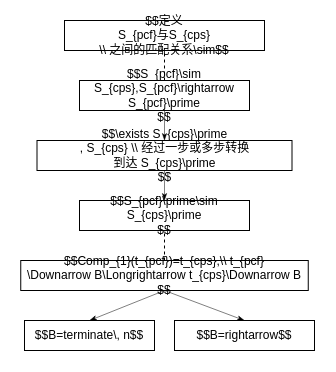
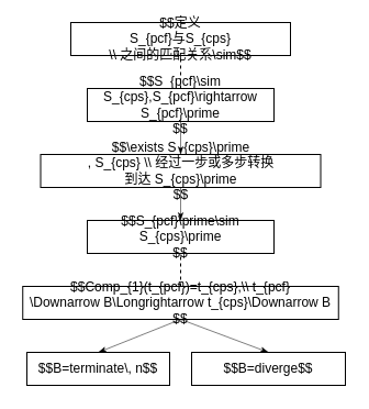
  <mxCell id="0" />
  <mxCell id="1" parent="0" />
  <mxCell id="2" value="" style="endArrow=none;dashed=1;html=1;exitX=0.5;exitY=0;exitDx=0;exitDy=0;entryX=0.5;entryY=1;entryDx=0;entryDy=0;" edge="1" parent="1" source="3" target="14"><mxGeometry width="50" height="50" relative="1" as="geometry"><mxPoint x="-6" y="-10" as="sourcePoint" /><mxPoint x="14" y="80" as="targetPoint" /><Array as="points" /></mxGeometry></mxCell>
  <mxCell id="3" value="$$S_{pcf}\sim S_{cps},S_{pcf}\rightarrow S_{pcf}\prime&lt;br&gt;$$" style="rounded=0;whiteSpace=wrap;html=1;" vertex="1" parent="1"><mxGeometry x="79" y="80" width="170" height="30" as="geometry" /></mxCell>
  <mxCell id="4" value="$$\exists&amp;nbsp;S_{cps}\prime&lt;br&gt;,&amp;nbsp;S_{cps} \\ 经过一步或多步转换&lt;br&gt;到达 S_{cps}\prime&lt;br&gt;$$" style="rounded=0;whiteSpace=wrap;html=1;" vertex="1" parent="1"><mxGeometry x="36.5" y="140" width="255" height="30" as="geometry" /></mxCell>
  <mxCell id="5" value="$$S_{pcf}\prime\sim S_{cps}\prime&lt;br&gt;$$" style="rounded=0;whiteSpace=wrap;html=1;" vertex="1" parent="1"><mxGeometry x="79" y="200" width="170" height="30" as="geometry" /></mxCell>
  <mxCell id="6" value="$$Comp_{1}(t_{pcf})=t_{cps},\\ t_{pcf}&lt;br&gt;\Downarrow B\Longrightarrow t_{cps}\Downarrow B&lt;br&gt;$$" style="rounded=0;whiteSpace=wrap;html=1;" vertex="1" parent="1"><mxGeometry x="20.25" y="260" width="287.5" height="30" as="geometry" /></mxCell>
  <mxCell id="7" value="$$B=terminate\, n$$" style="rounded=0;whiteSpace=wrap;html=1;" vertex="1" parent="1"><mxGeometry x="24" y="320" width="130" height="30" as="geometry" /></mxCell>
- <mxCell id="8" value="$$B=rightarrow$$" style="rounded=0;whiteSpace=wrap;html=1;" vertex="1" parent="1"><mxGeometry x="174" y="320" width="140" height="30" as="geometry" /></mxCell>
+ <mxCell id="8" value="$$B=diverge$$" style="rounded=0;whiteSpace=wrap;html=1;" vertex="1" parent="1"><mxGeometry x="174" y="320" width="140" height="30" as="geometry" /></mxCell>
  <mxCell id="9" style="edgeStyle=orthogonalEdgeStyle;rounded=0;orthogonalLoop=1;jettySize=auto;html=1;exitX=0.5;exitY=1;exitDx=0;exitDy=0;" edge="1" parent="1" source="5" target="5"><mxGeometry relative="1" as="geometry" /></mxCell>
  <mxCell id="10" value="" style="endArrow=classicThin;html=1;strokeWidth=0.5;exitX=0.5;exitY=1;exitDx=0;exitDy=0;entryX=0.5;entryY=0;entryDx=0;entryDy=0;endFill=1;" edge="1" parent="1" source="3" target="4"><mxGeometry width="50" height="50" relative="1" as="geometry"><mxPoint x="104" y="250" as="sourcePoint" /><mxPoint x="154" y="200" as="targetPoint" /></mxGeometry></mxCell>
  <mxCell id="11" value="" style="endArrow=classicThin;html=1;strokeWidth=0.5;exitX=0.5;exitY=1;exitDx=0;exitDy=0;entryX=0.5;entryY=0;entryDx=0;entryDy=0;endFill=1;" edge="1" parent="1" source="4" target="5"><mxGeometry width="50" height="50" relative="1" as="geometry"><mxPoint x="129" y="120" as="sourcePoint" /><mxPoint x="104" y="140" as="targetPoint" /></mxGeometry></mxCell>
  <mxCell id="12" value="" style="endArrow=classicThin;html=1;strokeWidth=0.5;exitX=0.5;exitY=1;exitDx=0;exitDy=0;entryX=0.5;entryY=0;entryDx=0;entryDy=0;endFill=1;" edge="1" parent="1" source="6" target="7"><mxGeometry width="50" height="50" relative="1" as="geometry"><mxPoint x="104" y="210" as="sourcePoint" /><mxPoint x="169" y="230" as="targetPoint" /></mxGeometry></mxCell>
  <mxCell id="13" value="" style="endArrow=classicThin;html=1;strokeWidth=0.5;exitX=0.5;exitY=1;exitDx=0;exitDy=0;entryX=0.5;entryY=0;entryDx=0;entryDy=0;endFill=1;" edge="1" parent="1" source="6" target="8"><mxGeometry width="50" height="50" relative="1" as="geometry"><mxPoint x="179" y="340" as="sourcePoint" /><mxPoint x="109" y="360" as="targetPoint" /></mxGeometry></mxCell>
  <mxCell id="14" value="$$定义&lt;br&gt;S_{pcf}与S_{cps}&lt;br&gt;\\ 之间的匹配关系\sim$$" style="rounded=0;whiteSpace=wrap;html=1;" vertex="1" parent="1"><mxGeometry x="64" y="20" width="200" height="30" as="geometry" /></mxCell>
  <mxCell id="15" value="" style="endArrow=none;dashed=1;html=1;exitX=0.5;exitY=0;exitDx=0;exitDy=0;entryX=0.5;entryY=1;entryDx=0;entryDy=0;" edge="1" parent="1" source="6" target="5"><mxGeometry width="50" height="50" relative="1" as="geometry"><mxPoint x="174" y="90" as="sourcePoint" /><mxPoint x="374" y="50" as="targetPoint" /><Array as="points" /></mxGeometry></mxCell>
